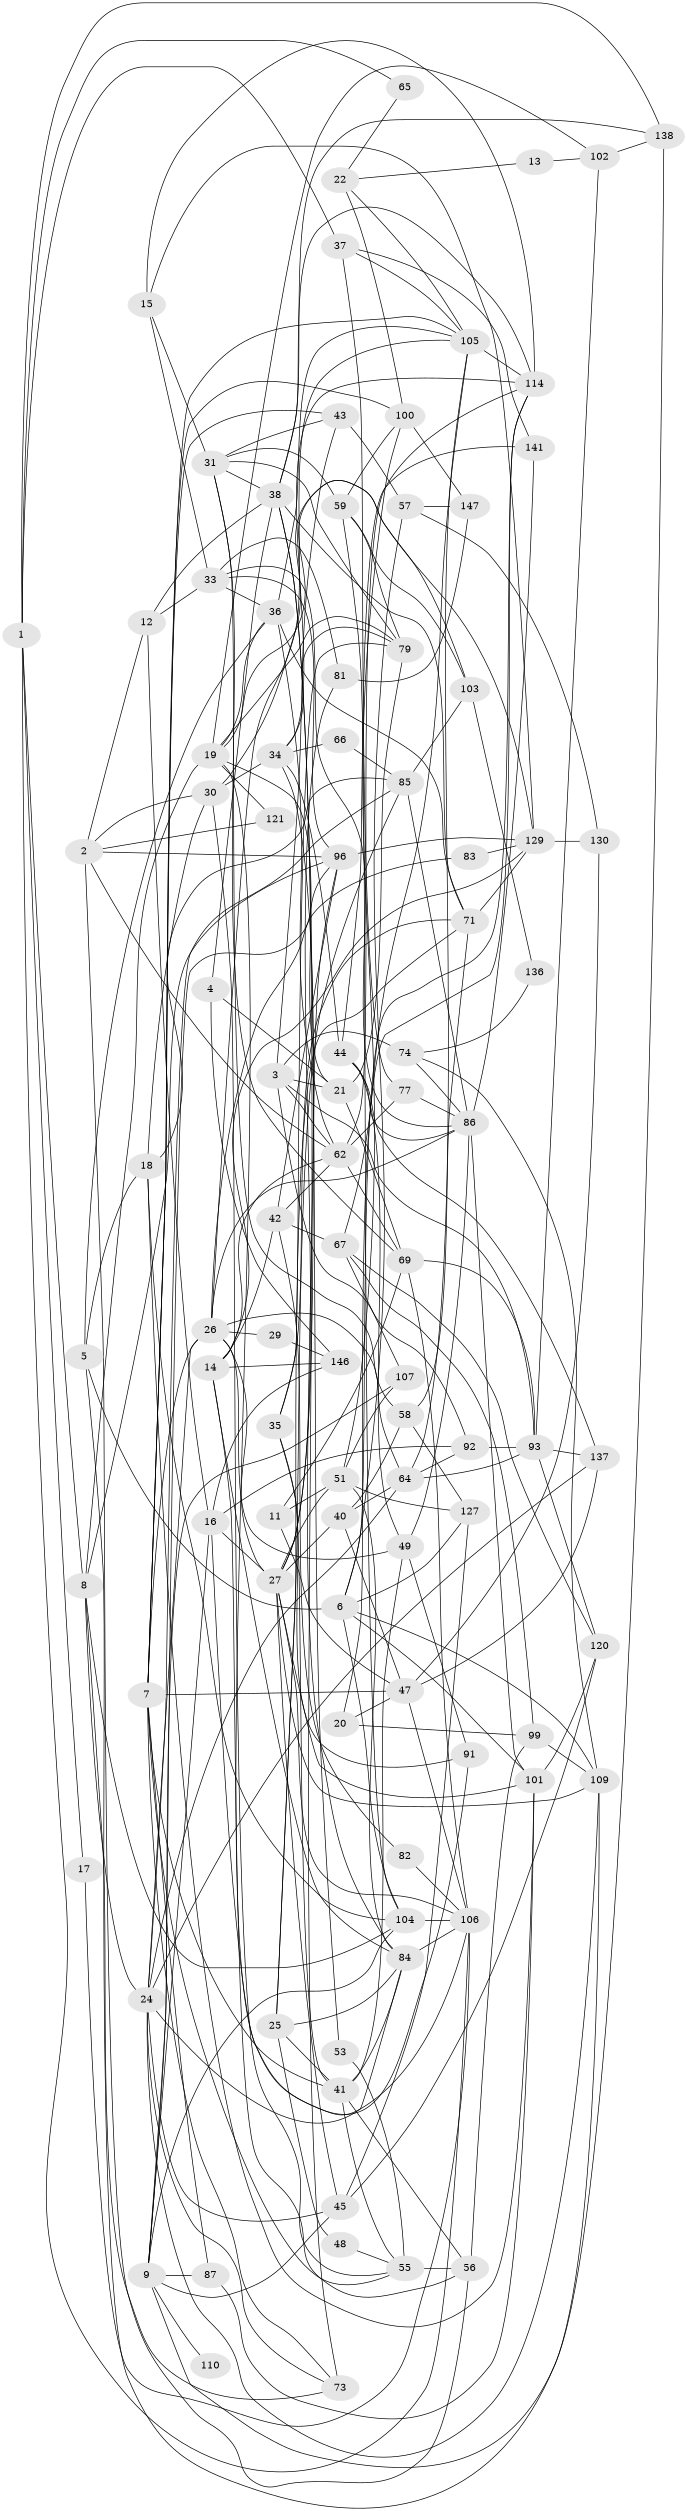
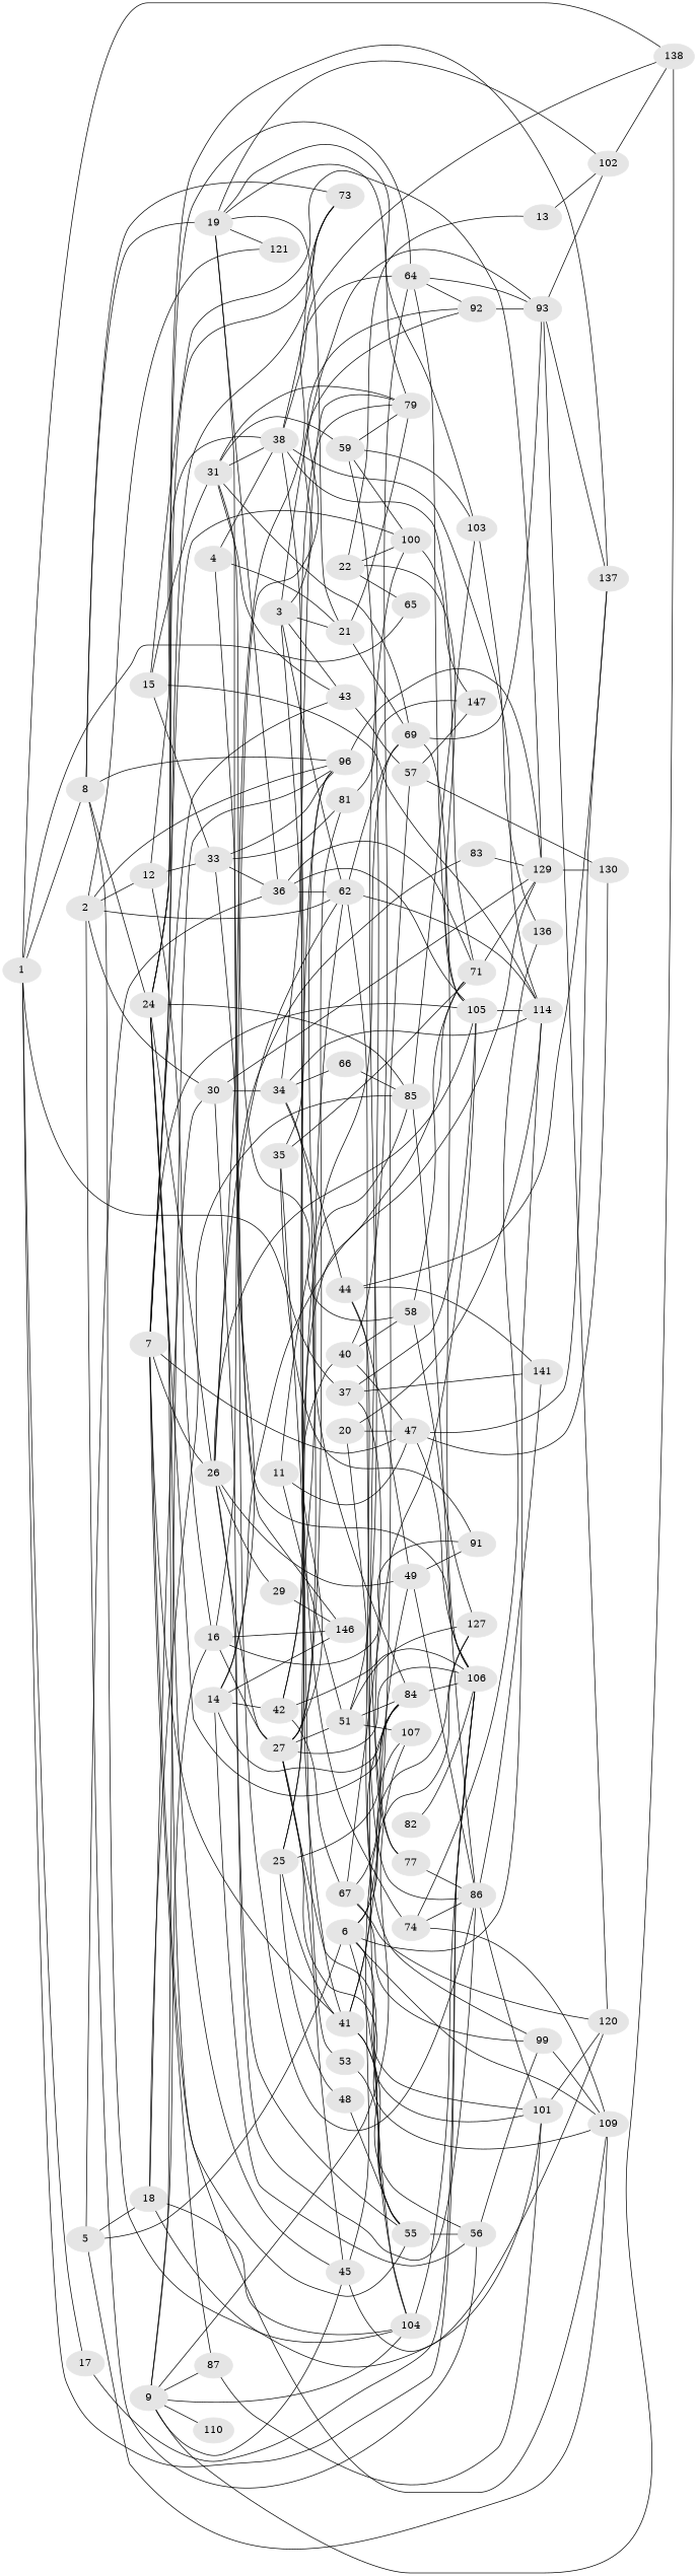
  graph {
    rankdir=LR
    node [color=gray90 style=filled]
    1 [super="+108"]
    8 [super="+10"]
    17
    37
    65
    106 [super="+126"]
    138
    96 [super="+128"]
    104 [super="+139"]
    73
    19 [super="+97"]
    24 [super="+75"]
    105 [super="+119"]
    77
    141
    2 [super="+28"]
    12
    30 [super="+125"]
    56 [super="+112"]
    62 [super="+63"]
    121
    38 [super="+118"]
    16 [super="+52"]
    33 [super="+46"]
    55 [super="+90"]
    129 [super="+142"]
    34 [super="+144"]
    99
    114 [super="+135"]
    69 [super="+132"]
    3 [super="+50"]
    21
    43 [super="+68"]
    74 [super="+123"]
    92
    93 [super="+122"]
    79 [super="+140"]
    57
    109 [super="+117"]
    86 [super="+116"]
    136
    102
    137
    120
    4 [super="+54"]
    146
    71 [super="+95"]
    53
    6 [super="+23"]
    101
    127
    5
    18 [super="+111"]
    36 [super="+76"]
    85 [super="+143"]
    130
    147
    7 [super="+39"]
    26 [super="+61"]
    41 [super="+80"]
    47 [super="+134"]
    87 [super="+131"]
    100
    13
    27 [super="+88"]
    64 [super="+148"]
    29
    49 [super="+78"]
    83
    84 [super="+98"]
    103
    45 [super="+89"]
    9 [super="+32"]
    107
    110
    91
    11
    51 [super="+70"]
    81
    14 [super="+124"]
    42 [super="+115"]
    67 [super="+94"]
    82
    31 [super="+133"]
    58
    59 [super="+72"]
    15
    40
    20 [super="+145"]
    22
    25 [super="+60"]
    48
    44 [super="+113"]
    66
    35
    1 -- 8
    1 -- 17
    1 -- 37
    1 -- 65
    1 -- 106
    1 -- 138
    8 -- 96
    8 -- 104
    8 -- 73
    8 -- 19
    8 -- 24
    17 -- 106
    37 -- 105
    37 -- 77
    37 -- 141
    96 -- 129
    104 -- 106
    19 -- 106
    19 -- 121 [weight=2]
    19 -- 21
    19 -- 79
    19 -- 102
    19 -- 36
    19 -- 103
    24 -- 73
    24 -- 109
    24 -- 137
    24 -- 85
    24 -- 26
    24 -- 64
    24 -- 84
    24 -- 45
    105 -- 114
    77 -- 86
    2 -- 96
    2 -- 12
    2 -- 30
    2 -- 56
    2 -- 62
    2 -- 121
    12 -- 38
    12 -- 16
    12 -- 33
    30 -- 55
    30 -- 129
    30 -- 34
    56 -- 99
    62 -- 77
    62 -- 114
    62 -- 69
    38 -- 138
    38 -- 73
    38 -- 114
    38 -- 71
    38 -- 53
    16 -- 92
    16 -- 146
    16 -- 27
    16 -- 91
    33 -- 96 [weight=2]
    33 -- 86
    33 -- 36
    33 -- 81
    55 -- 56
    129 -- 130
    34 -- 114
    34 -- 79
    34 -- 84
    34 -- 44
    34 -- 66
    99 -- 109
    69 -- 106
    69 -- 93
    3 -- 62
    3 -- 21
    3 -- 43
    3 -- 74
    3 -- 92
    3 -- 93
    21 -- 69
    21 -- 79
    43 -- 57
    74 -- 109
    74 -- 86
    74 -- 136
    92 -- 93
    93 -- 102
    93 -- 137
    93 -- 120
    57 -- 130
    57 -- 147
    86 -- 141
    86 -- 101
    102 -- 138
    4 -- 38
    4 -- 21
    4 -- 146
    71 -- 129
    53 -- 55
    6 -- 104
    6 -- 114
    6 -- 57 [weight=2]
    6 -- 109
    6 -- 101
    6 -- 127
    101 -- 120
    5 -- 109
    5 -- 6
    5 -- 18
    5 -- 36
    18 -- 104
    18 -- 30
    18 -- 101
    18 -- 85
    36 -- 105
    36 -- 62
    36 -- 71
    85 -- 86
    85 -- 103
    7 -- 73
    7 -- 105
    7 -- 55
    7 -- 43
    7 -- 26
    7 -- 41
    7 -- 47
    7 -- 87
    7 -- 100 [weight=2]
    26 -- 105
    26 -- 86
    26 -- 27
    26 -- 64
    26 -- 29
    26 -- 49
    26 -- 83
    41 -- 56
    41 -- 55
    41 -- 49
    41 -- 84
    47 -- 106
    47 -- 137
    47 -- 130
    87 -- 101
    100 -- 147
    13 -- 102
    27 -- 106
    27 -- 96
    27 -- 109
    27 -- 101
    27 -- 45
    27 -- 51
    27 -- 81
    27 -- 40
    64 -- 105
    64 -- 92
    64 -- 93
    29 -- 146
    49 -- 86
    49 -- 91
    83 -- 129
    84 -- 106
    103 -- 136
    45 -- 120
    45 -- 127
    9 -- 138
    9 -- 96
    9 -- 104
    9 -- 16
    9 -- 87
    9 -- 45
    9 -- 107
    9 -- 110 [weight=2]
    11 -- 69
    11 -- 47
    11 -- 51
    51 -- 127
    51 -- 100
    51 -- 84
    51 -- 107
    81 -- 147
    14 -- 56
    14 -- 62
    14 -- 129
    14 -- 146
    14 -- 84
    14 -- 42
    42 -- 96
    42 -- 62
    42 -- 67
-   42 -- 82
+   42 -- 106
    67 -- 105
    67 -- 99
    67 -- 120
    67 -- 107
    82 -- 106
    31 -- 38
    31 -- 69
    31 -- 43
    31 -- 79
    31 -- 58
    31 -- 59
    58 -- 71
    58 -- 127
    59 -- 104
    59 -- 79
    59 -- 100
    59 -- 103
    15 -- 33
    15 -- 129
    15 -- 114
    15 -- 31
    40 -- 47
    40 -- 64
    40 -- 58
    20 -- 99
    20 -- 114
    20 -- 47
    22 -- 65
    22 -- 105
    22 -- 100
    22 -- 13
    25 -- 71
    25 -- 85
    25 -- 41
    25 -- 84
    25 -- 48
    48 -- 55
    44 -- 141
    44 -- 86
    44 -- 137
    44 -- 49
    66 -- 85
    35 -- 79
    35 -- 71
    35 -- 41
    35 -- 91
  }
